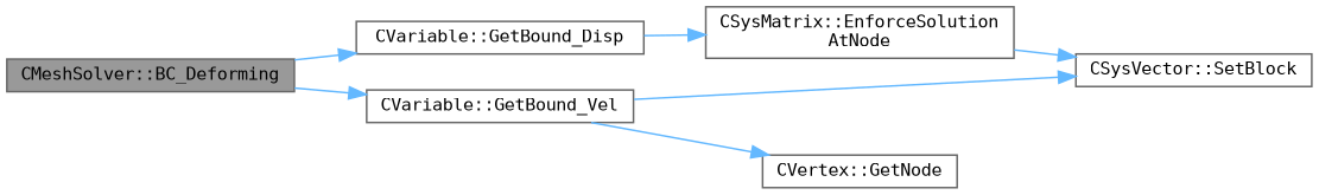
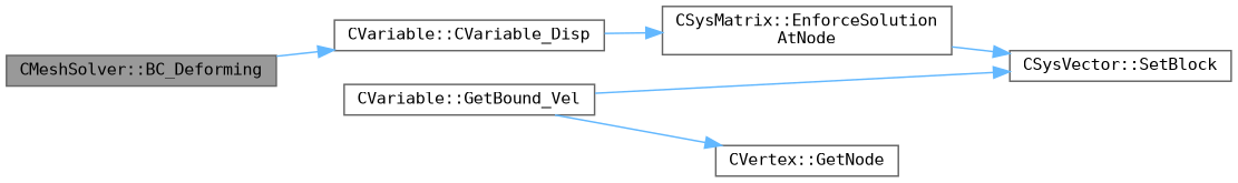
  digraph {
    fontname="DejaVu Sans Mono"
    rankdir=LR
    node [color=grey40 fillcolor=white fontname="DejaVu Sans Mono" fontsize=10 shape=box style=filled]
    edge [color=steelblue1 fontname="DejaVu Sans Mono" fontsize=10 labelfontname=Helvetica labelfontsize=10 style=solid]
    n1 [color=gray40 fillcolor=grey60 fontcolor=black height=0.2 label="CMeshSolver::BC_Deforming" width=0.4]
-   n2 [height=0.2 label="CVariable::GetBound_Disp" width=0.4]
+   n2 [height=0.2 label="CVariable::CVariable_Disp" width=0.4]
    n3 [height=0.2 label="CVariable::GetBound_Vel" width=0.4]
    n4 [height=0.2 label="CSysMatrix::EnforceSolution\lAtNode" width=0.4]
    n5 [height=0.2 label="CSysVector::SetBlock" width=0.4]
    n6 [height=0.2 label="CVertex::GetNode" width=0.4]
    n1 -> n2
-   n1 -> n3
    n2 -> n4
    n3 -> n5
    n3 -> n6
    n4 -> n5
  }
